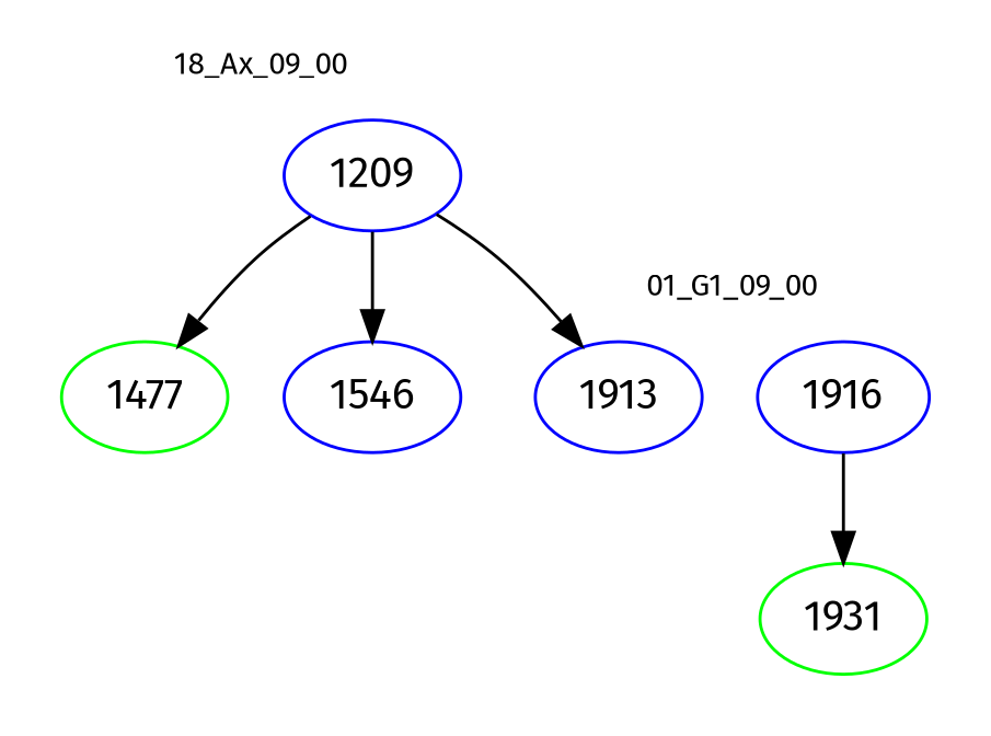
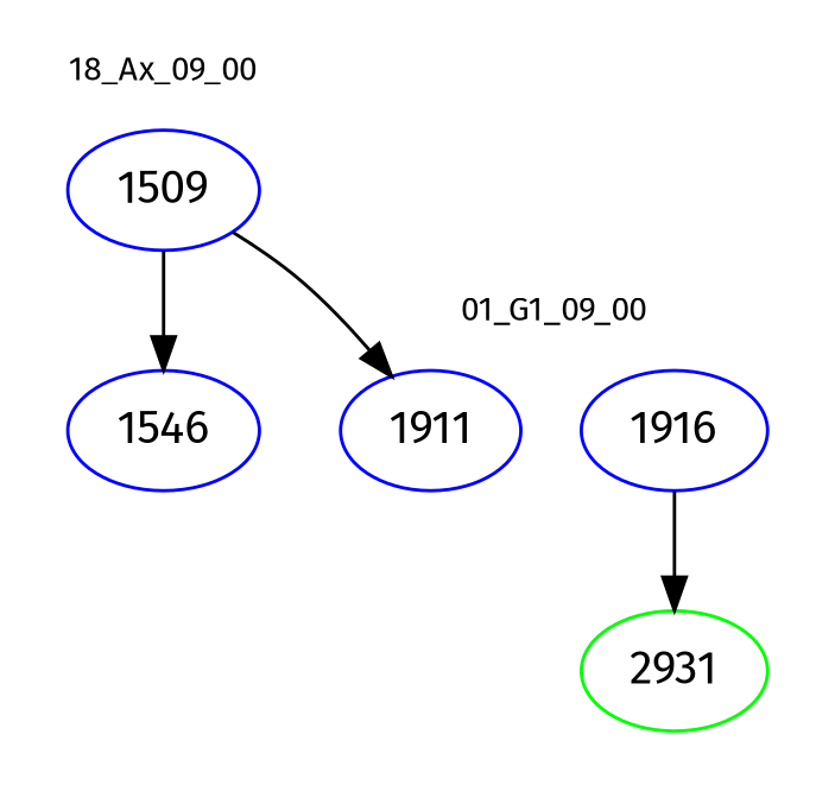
  digraph {
    fontname="Fira Sans"
    node [color=blue fontname="Fira Sans"]
    edge [color=black fontname="Fira Sans"]
-   n1 [label=1209]
-   n2 [color=green label=1477]
+   n1 [label=1509]
    n3 [label=1546]
    n4 [label=1916]
-   n5 [label=1913]
-   n6 [color=green label=1931]
+   n5 [label=1911]
+   n6 [color=green label=2931]
    subgraph cluster_1 {
      color=white
      fontsize=10
      label="18_Ax_09_00"
      n1
-     n2
      n3
    }
    subgraph cluster_2 {
      color=white
      fontsize=10
      label="01_G1_09_00"
      n4
      n5
      n6
    }
-   n1 -> n2
    n1 -> n3
    n1 -> n5
    n4 -> n6
  }
